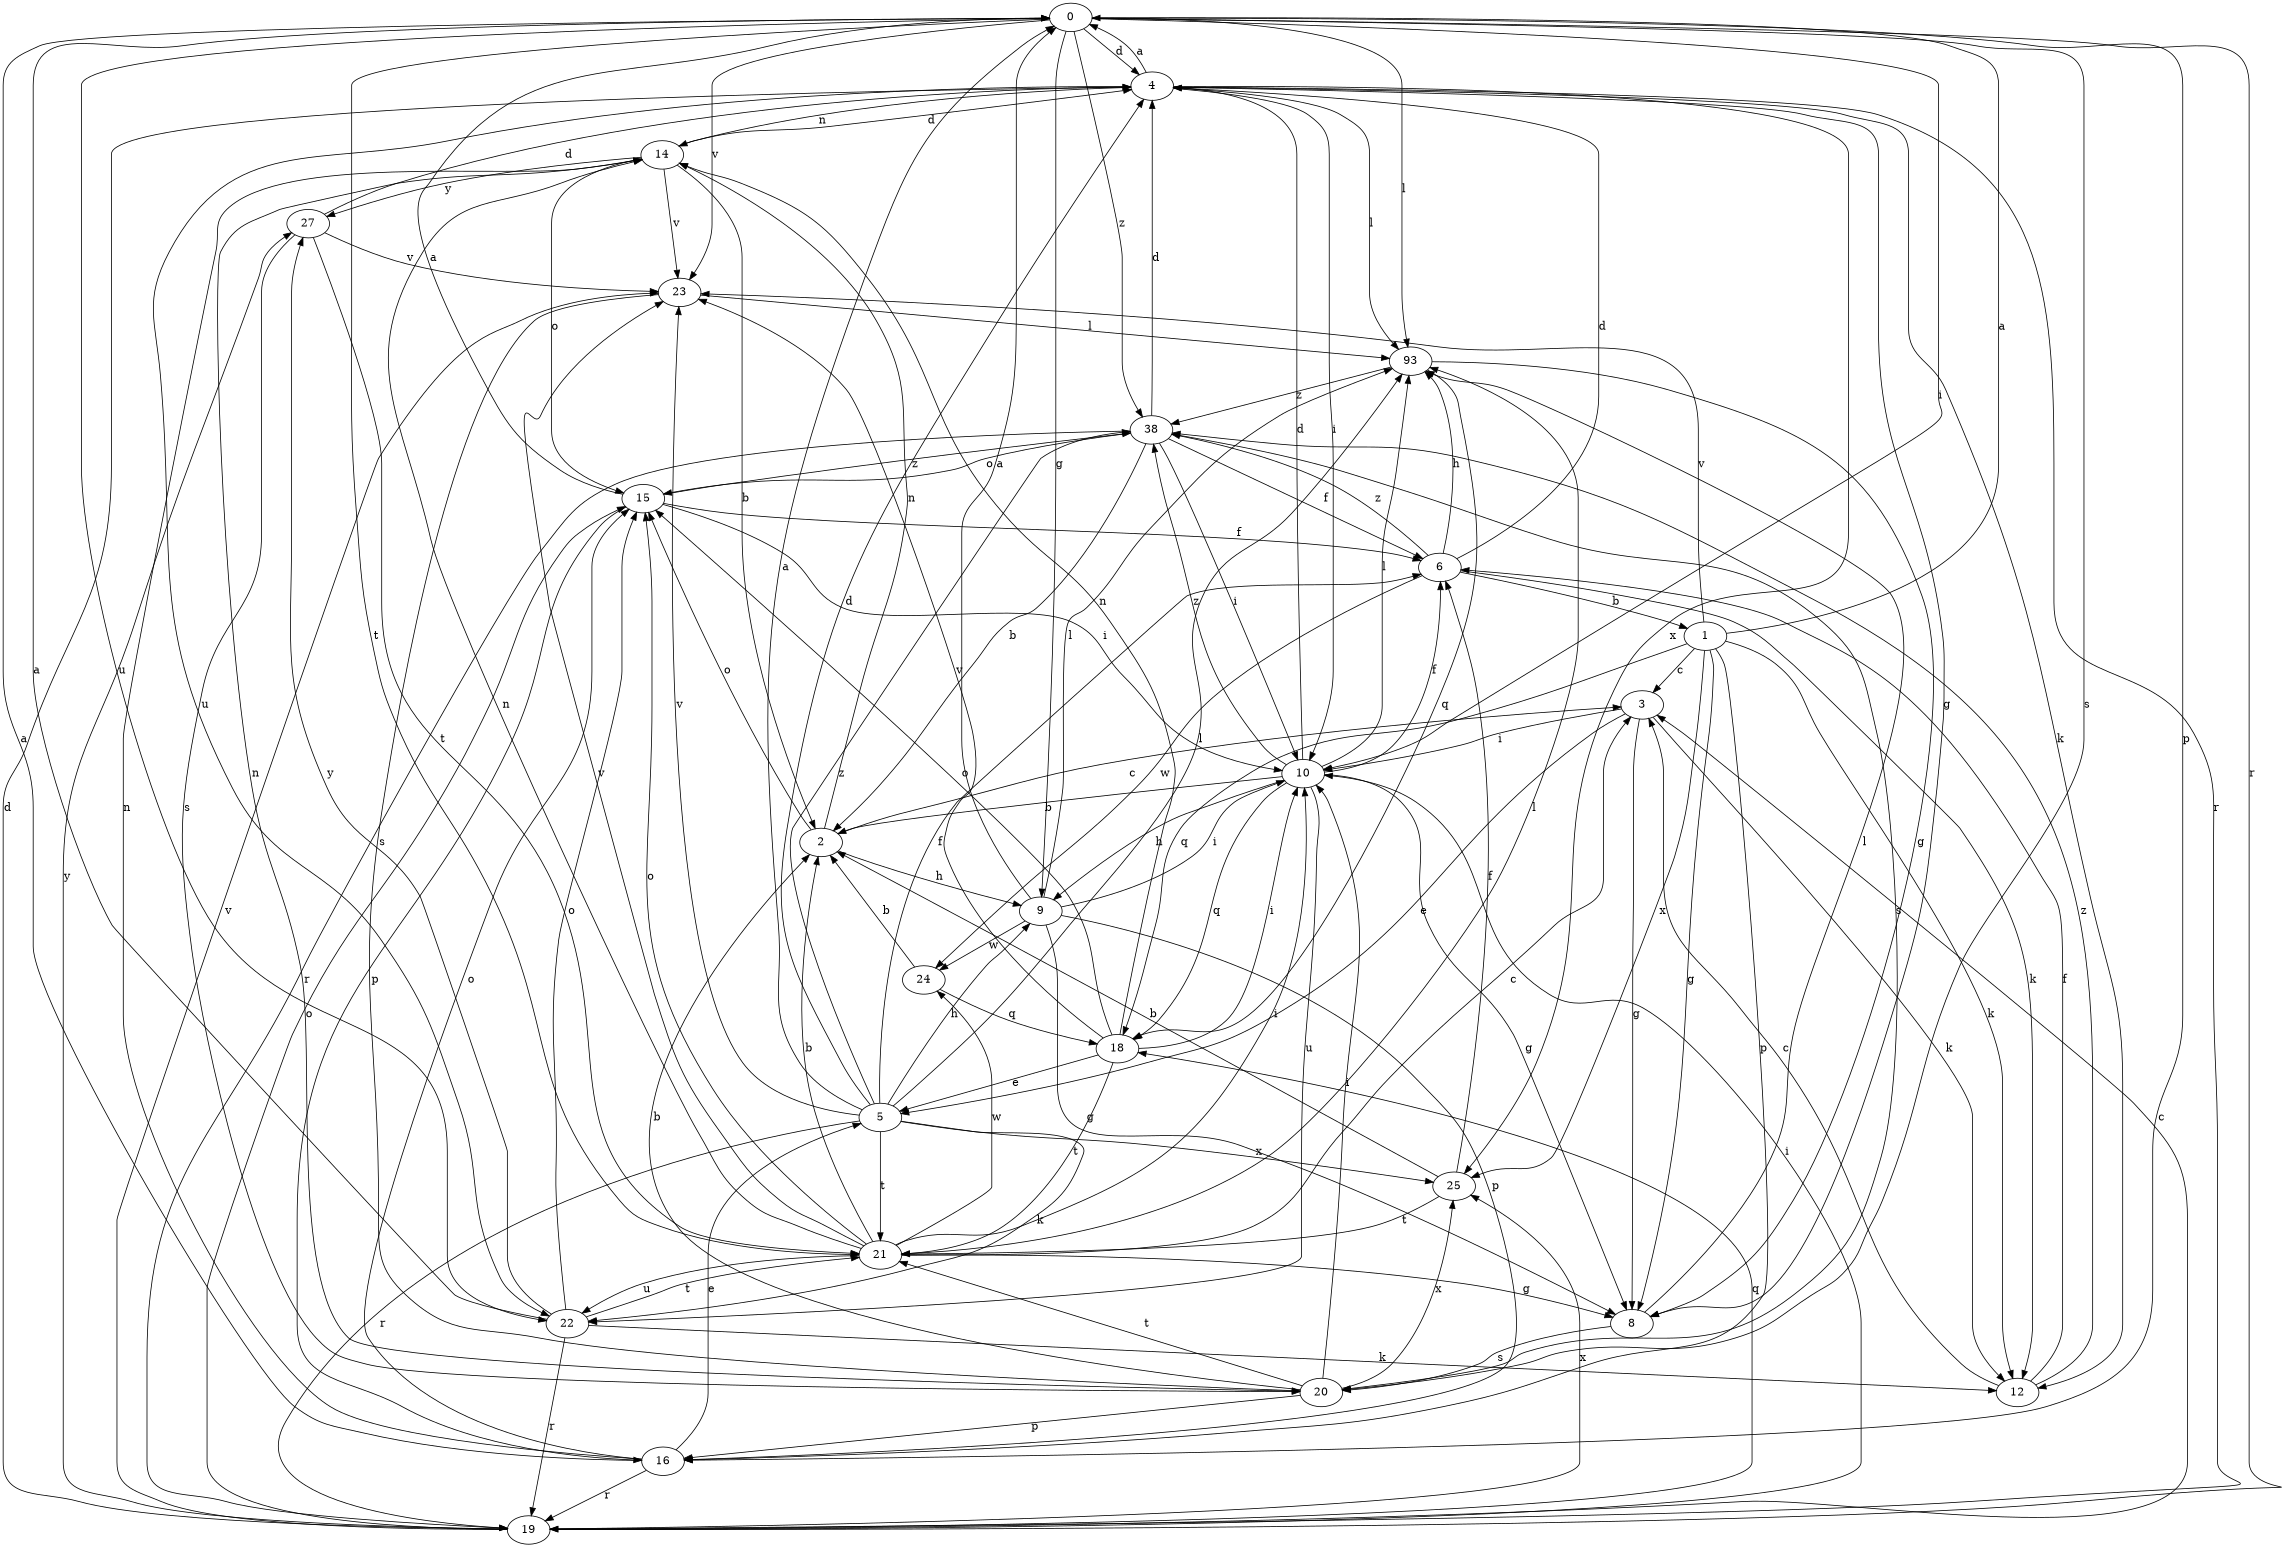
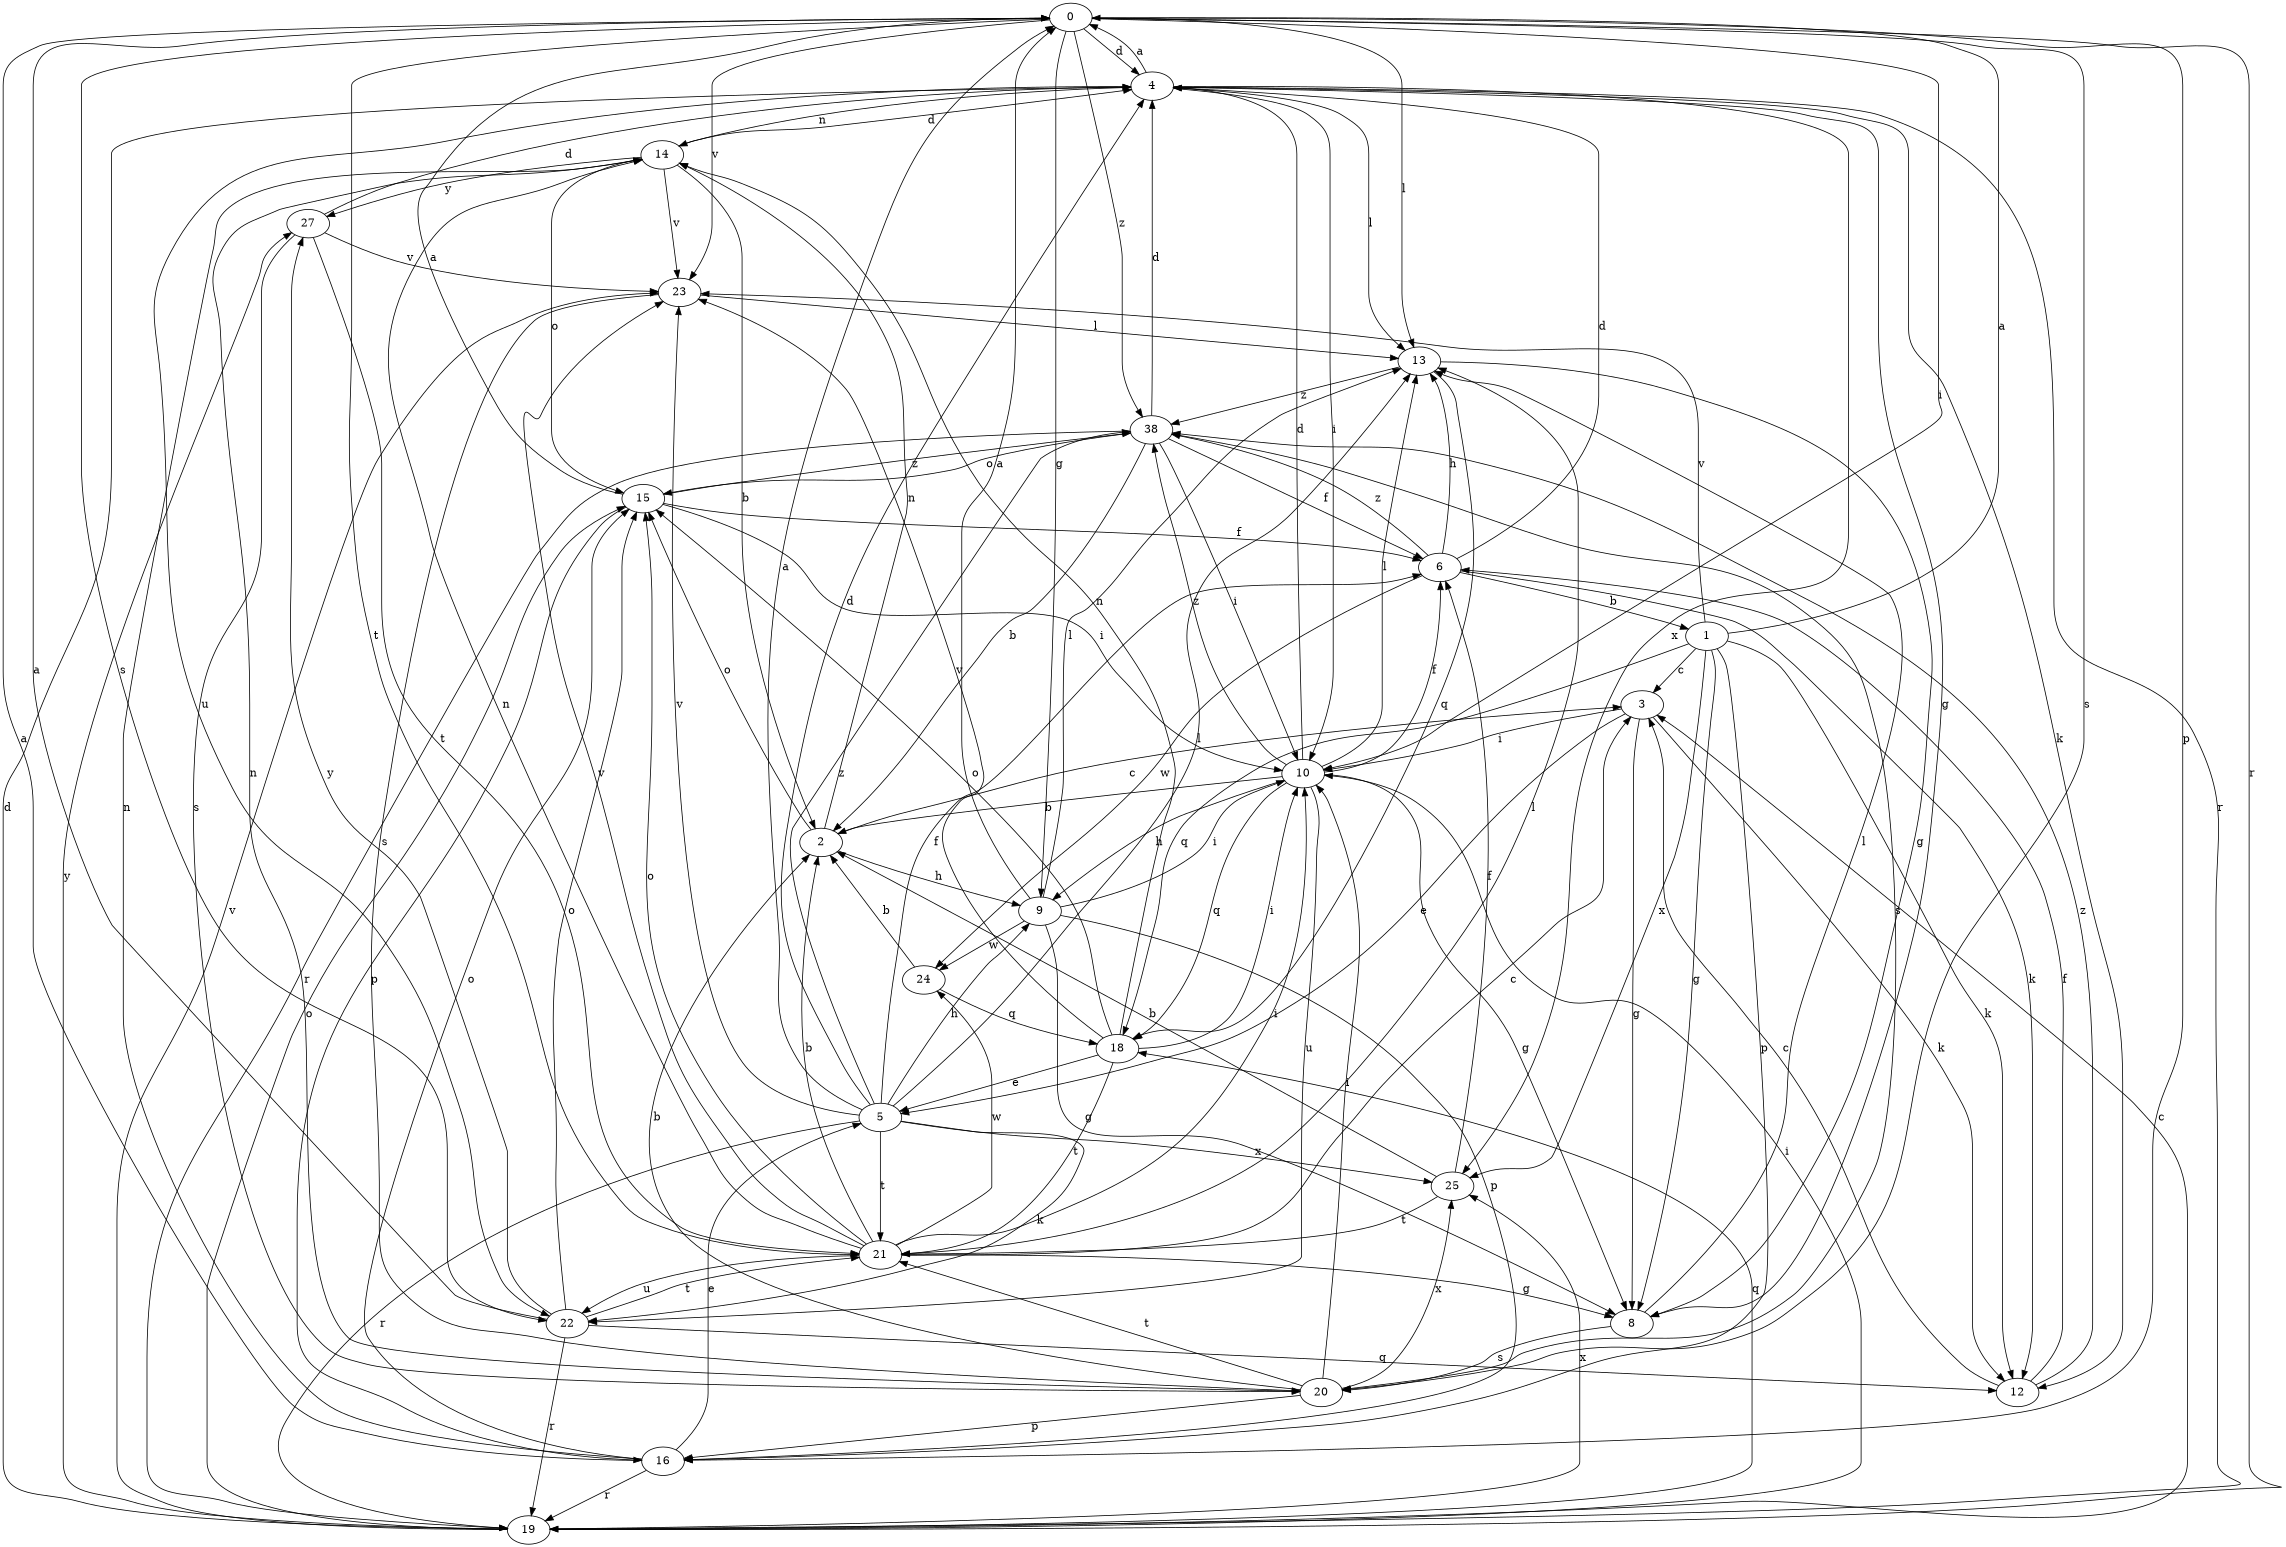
  strict digraph {
    0
    4
    9
    10
-   13 [label=93]
+   13
    16
    19
    20
    21
    22
    23
    n12 [label=38]
    8
    12
    25
    14
    24
    18
    2
    6
    15
    5
    3
    27
    1
    0 -> 4 [label=d]
    0 -> 9 [label=g]
    0 -> 10 [label=i]
    0 -> 13 [label=l]
    0 -> 16 [label=p]
    0 -> 19 [label=r]
    0 -> 20 [label=s]
    0 -> 21 [label=t]
-   0 -> 22 [label=u]
+   0 -> 22 [label=s]
    0 -> 23 [label=v]
    0 -> n12 [label=z]
    4 -> 0 [label=a]
    4 -> 10 [label=i]
    4 -> 13 [label=l]
    4 -> 19 [label=r]
    4 -> 22 [label=u]
    4 -> 8 [label=g]
    4 -> 12 [label=k]
    4 -> 25 [label=x]
    4 -> 14 [label=n]
    9 -> 0 [label=a]
    9 -> 10 [label=i]
    9 -> 13 [label=l]
    9 -> 16 [label=p]
    9 -> 8 [label=g]
    9 -> 24 [label=w]
    10 -> 4 [label=d]
    10 -> 9 [label=h]
    10 -> 13 [label=l]
    10 -> 22 [label=u]
    10 -> n12 [label=z]
    10 -> 8 [label=g]
    10 -> 18 [label=q]
    10 -> 2 [label=b]
    10 -> 6 [label=f]
    13 -> n12 [label=z]
    13 -> 8 [label=g]
    13 -> 18 [label=q]
    16 -> 0 [label=a]
    16 -> 19 [label=r]
    16 -> 14 [label=n]
    16 -> 15 [label=o]
    16 -> 5 [label=e]
    19 -> 4 [label=d]
    19 -> 10 [label=i]
    19 -> 23 [label=v]
    19 -> 25 [label=x]
    19 -> 18 [label=q]
    19 -> 15 [label=o]
    19 -> 3 [label=c]
    19 -> 27 [label=y]
    20 -> 10 [label=i]
    20 -> 16 [label=p]
    20 -> 21 [label=t]
    20 -> 25 [label=x]
    20 -> 14 [label=n]
    20 -> 2 [label=b]
    21 -> 10 [label=i]
    21 -> 13 [label=l]
    21 -> 22 [label=u]
    21 -> 23 [label=v]
    21 -> 8 [label=g]
    21 -> 14 [label=n]
    21 -> 24 [label=w]
    21 -> 2 [label=b]
    21 -> 15 [label=o]
    21 -> 3 [label=c]
    22 -> 0 [label=a]
    22 -> 19 [label=r]
    22 -> 21 [label=t]
-   22 -> 12 [label=k]
+   22 -> 12 [label=q]
    22 -> 15 [label=o]
    22 -> 27 [label=y]
    23 -> 13 [label=l]
    23 -> 20 [label=s]
    n12 -> 4 [label=d]
    n12 -> 10 [label=i]
    n12 -> 19 [label=r]
    n12 -> 20 [label=s]
    n12 -> 2 [label=b]
    n12 -> 6 [label=f]
    n12 -> 15 [label=o]
    8 -> 13 [label=l]
    8 -> 20 [label=s]
    12 -> n12 [label=z]
    12 -> 6 [label=f]
    12 -> 3 [label=c]
    25 -> 21 [label=t]
    25 -> 2 [label=b]
    25 -> 6 [label=f]
    14 -> 4 [label=d]
    14 -> 23 [label=v]
    14 -> 2 [label=b]
    14 -> 15 [label=o]
    14 -> 27 [label=y]
    24 -> 18 [label=q]
    24 -> 2 [label=b]
    18 -> 10 [label=i]
    18 -> 21 [label=t]
    18 -> 23 [label=v]
    18 -> 14 [label=n]
    18 -> 15 [label=o]
    18 -> 5 [label=e]
    2 -> 9 [label=h]
    2 -> 14 [label=n]
    2 -> 15 [label=o]
    2 -> 3 [label=c]
    6 -> 4 [label=d]
    6 -> 13 [label=h]
    6 -> n12 [label=z]
    6 -> 12 [label=k]
    6 -> 24 [label=w]
    6 -> 1 [label=b]
    15 -> 0 [label=a]
    15 -> 10 [label=i]
    15 -> 16 [label=p]
    15 -> n12 [label=z]
    15 -> 6 [label=f]
    5 -> 0 [label=a]
    5 -> 4 [label=d]
    5 -> 9 [label=h]
    5 -> 13 [label=l]
    5 -> 19 [label=r]
    5 -> 21 [label=t]
    5 -> 22 [label=k]
    5 -> 23 [label=v]
    5 -> n12 [label=z]
    5 -> 25 [label=x]
    5 -> 6 [label=f]
    3 -> 10 [label=i]
    3 -> 8 [label=g]
    3 -> 12 [label=k]
    3 -> 5 [label=e]
    27 -> 4 [label=d]
    27 -> 20 [label=s]
    27 -> 21 [label=t]
    27 -> 23 [label=v]
    1 -> 0 [label=a]
    1 -> 16 [label=p]
    1 -> 23 [label=v]
    1 -> 8 [label=g]
    1 -> 12 [label=k]
    1 -> 25 [label=x]
    1 -> 18 [label=q]
    1 -> 3 [label=c]
  }
